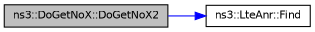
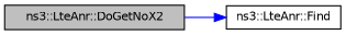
  digraph {
    rankdir=LR
    node [color=black fontname=Helvetica fontsize=10 shape=record style=filled]
-   n1 [fillcolor=grey75 fontcolor=black height=0.2 label="ns3::DoGetNoX::DoGetNoX2" width=0.4]
+   n1 [fillcolor=grey75 fontcolor=black height=0.2 label="ns3::LteAnr::DoGetNoX2" width=0.4]
    n2 [fillcolor=white height=0.2 label="ns3::LteAnr::Find" width=0.4]
    n1 -> n2 [color=blue fontname=Helvetica fontsize=10 labelfontname=Helvetica labelfontsize=10 style=solid]
  }
